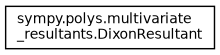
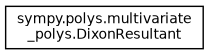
  digraph {
    rankdir=LR
-   n1 [color=black fillcolor=white fontname=Helvetica fontsize=10 height=0.2 label="sympy.polys.multivariate\l_resultants.DixonResultant" shape=record style=filled width=0.4]
+   n1 [color=black fillcolor=white fontname=Helvetica fontsize=10 height=0.2 label="sympy.polys.multivariate\l_polys.DixonResultant" shape=record style=filled width=0.4]
  }
